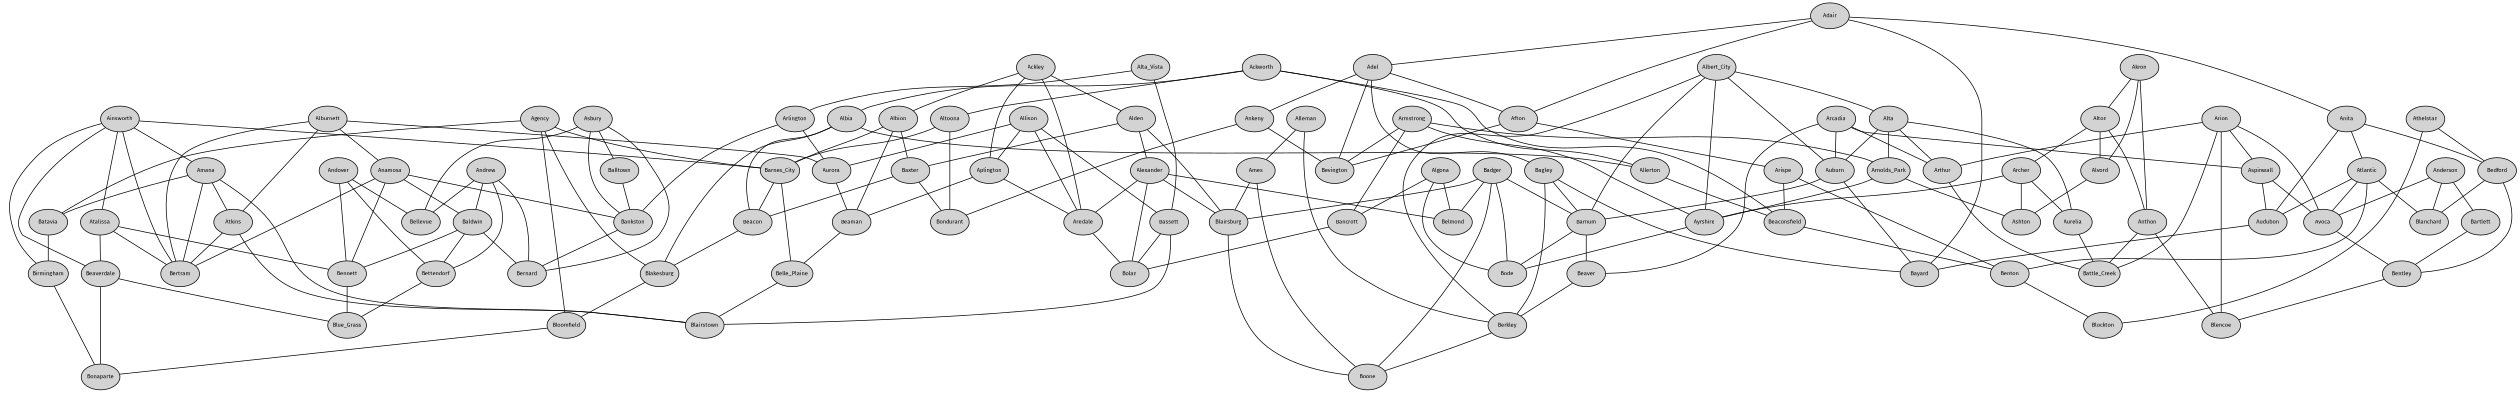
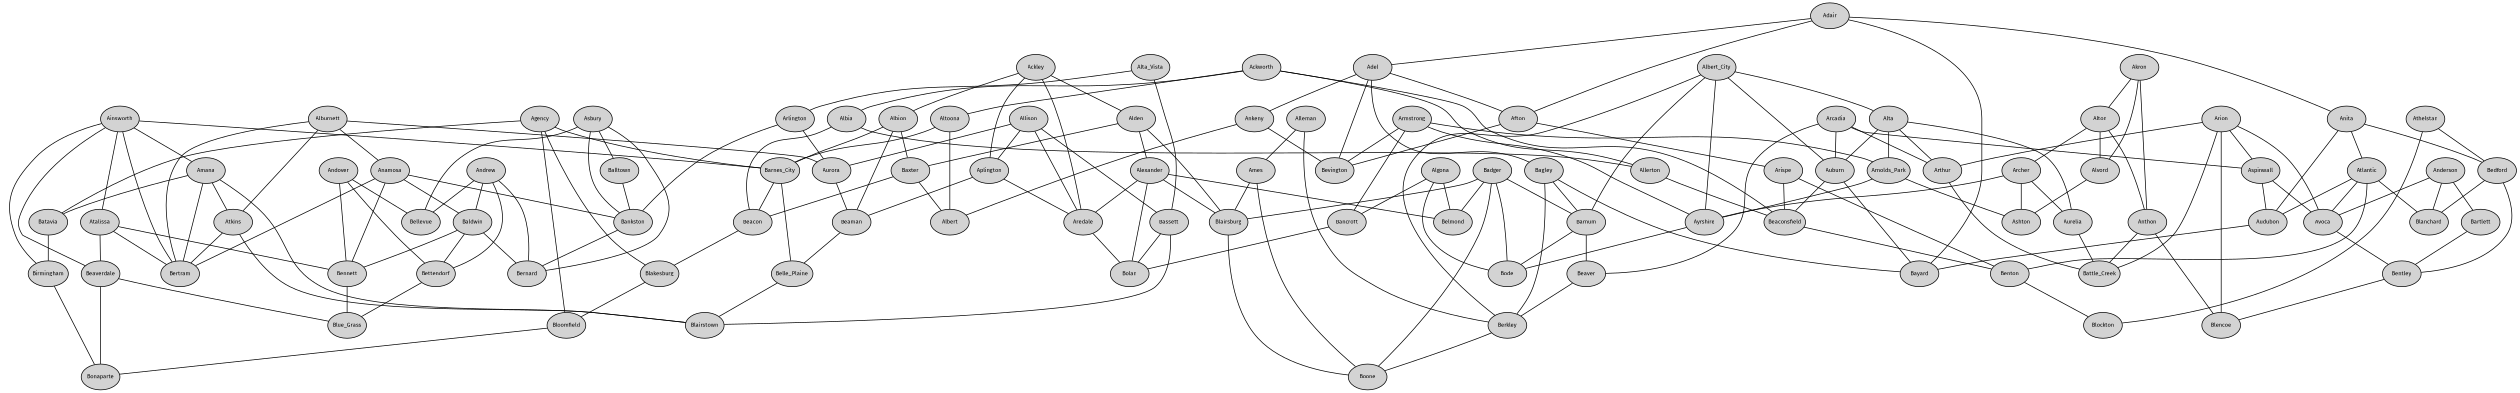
  graph {
    fontname="Fira Sans"
    node [fontname="Fira Sans" fontsize=8 margin="0.05,0.03" style=filled]
    edge [fontname="Fira Sans"]
    Ackley
    Albion
    Alden
    Aplington
    Aredale
    Barnes_City
    Baxter
    Beaman
    Alexander
    Blairsburg
    Bolan
    Ackworth
    Albia
    Allerton
    Altoona
    Beaconsfield
    Blakesburg
    Beacon
-   Bondurant
+   Bondurant [label=Albert]
    Benton
    Adair
    Adel
    Afton
    Anita
    Bayard
    Bevington
    Ankeny
    Bagley
    Arispe
    Atlantic
    Audubon
    Bedford
    Berkley
    Barnum
    Boone
    Agency
    Batavia
    Bloomfield
    Belle_Plaine
    Birmingham
    Bonaparte
    Ainsworth
    Amana
    Atalissa
    Beaverdale
    Bertram
    Atkins
    Blairstown
    Bennett
    Blue_Grass
    Akron
    Alton
    Alvord
    Anthon
    Archer
    Ashton
    Battle_Creek
    Blencoe
    Albert_City
    Alta
    Auburn
    Ayrshire
    Arnolds_Park
    Arthur
    Aurelia
    Bode
    Beaver
    Alburnett
    Anamosa
    Aurora
    Baldwin
    Bankston
    Belmond
    Algona
    Bancroft
    Alleman
    Ames
    Allison
    Bassett
    Alta_Vista
    Arlington
    Bettendorf
    Bernard
    Anderson
    Avoca
    Bartlett
    Blanchard
    Bentley
    Andover
    Bellevue
    Andrew
    Arcadia
    Aspinwall
    Arion
    Blockton
    Armstrong
    Asbury
    Balltown
    Athelstan
    Badger
    Ackley -- Albion
    Ackley -- Alden
    Ackley -- Aplington
    Ackley -- Aredale
    Albion -- Barnes_City
    Albion -- Baxter
    Albion -- Beaman
    Alden -- Baxter
    Alden -- Alexander
    Alden -- Blairsburg
    Aplington -- Aredale
    Aplington -- Beaman
    Aredale -- Bolan
    Barnes_City -- Beacon
    Barnes_City -- Belle_Plaine
    Baxter -- Beacon
    Baxter -- Bondurant
    Beaman -- Belle_Plaine
    Alexander -- Aredale
    Alexander -- Blairsburg
    Alexander -- Bolan
    Alexander -- Belmond
    Blairsburg -- Boone
    Ackworth -- Albia
    Ackworth -- Allerton
    Ackworth -- Altoona
    Ackworth -- Beaconsfield
    Albia -- Allerton
-   Albia -- Blakesburg
    Albia -- Beacon
    Allerton -- Beaconsfield
    Altoona -- Barnes_City
    Altoona -- Bondurant
    Beaconsfield -- Benton
    Blakesburg -- Bloomfield
    Beacon -- Blakesburg
    Benton -- Blockton
    Adair -- Adel
    Adair -- Afton
    Adair -- Anita
    Adair -- Bayard
    Adel -- Afton
    Adel -- Bevington
    Adel -- Ankeny
    Adel -- Bagley
    Afton -- Bevington
    Afton -- Arispe
    Anita -- Atlantic
    Anita -- Audubon
    Anita -- Bedford
    Ankeny -- Bondurant
    Ankeny -- Bevington
    Bagley -- Bayard
    Bagley -- Berkley
    Bagley -- Barnum
    Arispe -- Beaconsfield
    Arispe -- Benton
    Atlantic -- Benton
    Atlantic -- Audubon
    Atlantic -- Avoca
    Atlantic -- Blanchard
    Audubon -- Bayard
    Bedford -- Blanchard
    Bedford -- Bentley
    Berkley -- Boone
    Barnum -- Bode
    Barnum -- Beaver
    Agency -- Barnes_City
    Agency -- Blakesburg
    Agency -- Batavia
    Agency -- Bloomfield
    Batavia -- Birmingham
    Bloomfield -- Bonaparte
    Belle_Plaine -- Blairstown
    Birmingham -- Bonaparte
    Ainsworth -- Barnes_City
    Ainsworth -- Birmingham
    Ainsworth -- Amana
    Ainsworth -- Atalissa
    Ainsworth -- Beaverdale
    Ainsworth -- Bertram
    Amana -- Batavia
    Amana -- Bertram
    Amana -- Atkins
    Amana -- Blairstown
    Atalissa -- Beaverdale
    Atalissa -- Bertram
    Atalissa -- Bennett
    Beaverdale -- Bonaparte
    Beaverdale -- Blue_Grass
    Atkins -- Bertram
    Atkins -- Blairstown
    Bennett -- Blue_Grass
    Akron -- Alton
    Akron -- Alvord
    Akron -- Anthon
    Alton -- Alvord
    Alton -- Anthon
    Alton -- Archer
    Alvord -- Ashton
    Anthon -- Battle_Creek
    Anthon -- Blencoe
    Archer -- Ashton
    Archer -- Ayrshire
    Archer -- Aurelia
    Albert_City -- Berkley
    Albert_City -- Barnum
    Albert_City -- Alta
    Albert_City -- Auburn
    Albert_City -- Ayrshire
    Alta -- Auburn
    Alta -- Arnolds_Park
    Alta -- Arthur
    Alta -- Aurelia
    Auburn -- Bayard
-   Auburn -- Barnum
+   Auburn -- Beaconsfield
    Ayrshire -- Bode
    Arnolds_Park -- Ashton
    Arnolds_Park -- Ayrshire
    Arthur -- Battle_Creek
    Aurelia -- Battle_Creek
    Beaver -- Berkley
    Alburnett -- Bertram
    Alburnett -- Atkins
    Alburnett -- Anamosa
    Alburnett -- Aurora
    Anamosa -- Bertram
    Anamosa -- Bennett
    Anamosa -- Baldwin
    Anamosa -- Bankston
    Aurora -- Beaman
    Baldwin -- Bennett
    Baldwin -- Bettendorf
    Baldwin -- Bernard
    Bankston -- Bernard
    Algona -- Bode
    Algona -- Belmond
    Algona -- Bancroft
    Bancroft -- Bolan
    Alleman -- Berkley
    Alleman -- Ames
    Ames -- Blairsburg
    Ames -- Boone
    Allison -- Aplington
    Allison -- Aredale
    Allison -- Aurora
    Allison -- Bassett
    Bassett -- Bolan
    Bassett -- Blairstown
    Alta_Vista -- Bassett
    Alta_Vista -- Arlington
    Arlington -- Aurora
    Arlington -- Bankston
    Bettendorf -- Blue_Grass
    Anderson -- Avoca
    Anderson -- Bartlett
    Anderson -- Blanchard
    Avoca -- Bentley
    Bartlett -- Bentley
    Bentley -- Blencoe
    Andover -- Bennett
    Andover -- Bettendorf
    Andover -- Bellevue
    Andrew -- Baldwin
    Andrew -- Bettendorf
    Andrew -- Bernard
    Andrew -- Bellevue
    Arcadia -- Auburn
    Arcadia -- Arthur
    Arcadia -- Beaver
    Arcadia -- Aspinwall
    Aspinwall -- Audubon
    Aspinwall -- Avoca
    Arion -- Battle_Creek
    Arion -- Blencoe
    Arion -- Arthur
    Arion -- Avoca
    Arion -- Aspinwall
    Armstrong -- Bevington
    Armstrong -- Ayrshire
    Armstrong -- Arnolds_Park
    Armstrong -- Bancroft
    Asbury -- Bankston
    Asbury -- Bernard
    Asbury -- Bellevue
    Asbury -- Balltown
    Balltown -- Bankston
    Athelstan -- Bedford
    Athelstan -- Blockton
    Badger -- Blairsburg
    Badger -- Barnum
    Badger -- Boone
    Badger -- Bode
    Badger -- Belmond
  }
